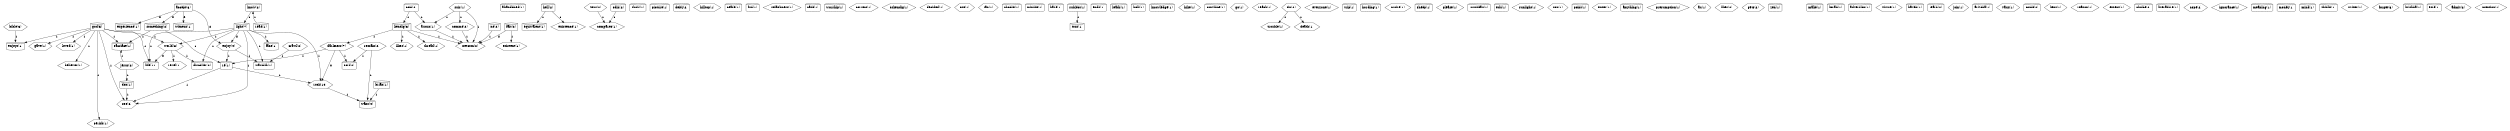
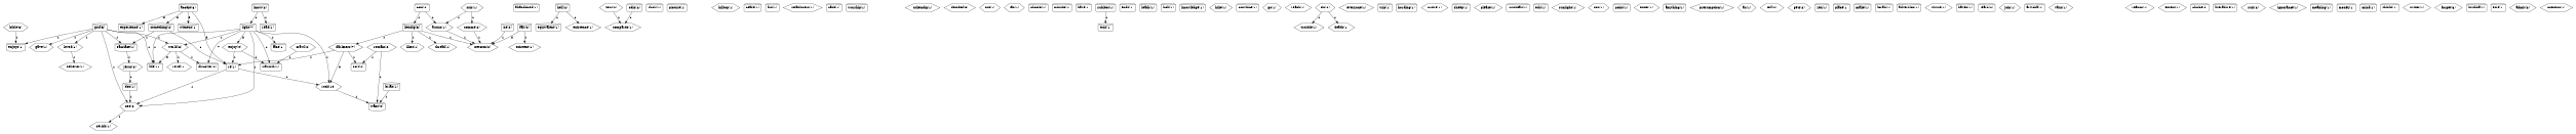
  digraph {
    node [shape=cylinder]
    n1 [label="com(2)"]
    n2 [label="kendig(3)"]
    n3 [label="aucun(1)" shape=hexagon]
    n4 [label="darkness(7)" shape=hexagon]
    n5 [label="thread(1)" shape=hexagon]
    n6 [label="likes(1)" shape=hexagon]
    n7 [label="netcom(2)" shape=hexagon]
    n8 [label="re(1)"]
    n9 [label="rock(10)" shape=hexagon]
    n10 [label="sort(2)"]
    n11 [label="abandoned(1)"]
    n12 [label="hell(2)"]
    n13 [label="equivalent(1)"]
    n14 [label="existence(1)" shape=hexagon]
    n15 [label="see(6)" shape=hexagon]
    n16 [label="want(4)"]
    n17 [label="zeus(2)" shape=hexagon]
    n18 [label="compares(1)" shape=hexagon]
    n19 [label="odin(2)"]
    n20 [label="show(1)"]
    n21 [label="picture(1)"]
-   n22 [label="deity(2)"]
    n23 [label="hilltop(1)" shape=hexagon]
    n24 [label="cease(1)"]
    n25 [label="fun(1)"]
    n26 [label="selfishness(1)" shape=hexagon]
    n27 [label="case(1)"]
    n28 [label="worship(1)"]
-   n29 [label="correct(1)" shape=hexagon]
    n30 [label="bskendig(1)" shape=hexagon]
    n31 [label="fait(2)"]
    n32 [label="existent(1)" shape=hexagon]
-   n33 [label="decided(1)" shape=hexagon]
+   n33 [label="decided(5)" shape=hexagon]
    n34 [label="ose(1)" shape=hexagon]
    n35 [label="tan(1)" shape=hexagon]
    n36 [label="choose(1)"]
    n37 [label="god(5)"]
    n38 [label="perish(1)" shape=hexagon]
    n39 [label="gave(1)" shape=hexagon]
    n40 [label="believes(1)" shape=hexagon]
    n41 [label="loved(1)" shape=hexagon]
    n42 [label="world(8)" shape=hexagon]
    n43 [label="sacrifice(1)"]
    n44 [label="enjoys(1)"]
    n45 [label="life(11)"]
    n46 [label="discover(2)"]
    n47 [label="revel(1)" shape=hexagon]
    n48 [label="minute(1)"]
    n49 [label="hare(1)"]
    n50 [label="subject(1)"]
    n51 [label="toss(1)"]
    n52 [label="accept(3)"]
    n53 [label="witness(1)"]
    n54 [label="something(2)"]
    n55 [label="experience(1)"]
    n56 [label="remain(2)" shape=hexagon]
    n57 [label="ends(1)"]
    n58 [label="leads(1)"]
    n59 [label="look(1)"]
    n60 [label="knowledge(1)"]
    n61 [label="know(2)"]
    n62 [label="light(7)"]
    n63 [label="read(1)"]
    n64 [label="enjoy(4)" shape=hexagon]
    n65 [label="face(1)"]
    n66 [label="warmth(1)"]
    n67 [label="hike(1)" shape=hexagon]
    n68 [label="convince(1)"]
    n69 [label="go(1)" shape=hexagon]
    n70 [label="reach(1)" shape=hexagon]
    n71 [label="sin(2)" shape=hexagon]
    n72 [label="trouble(1)" shape=hexagon]
    n73 [label="death(1)" shape=hexagon]
    n74 [label="suis(1)" shape=hexagon]
    n75 [label="comme(2)" shape=hexagon]
    n76 [label="everyone(1)" shape=hexagon]
    n77 [label="trip(1)"]
    n78 [label="hording(1)"]
    n79 [label="croire(1)" shape=hexagon]
    n80 [label="sheep(1)"]
    n81 [label="please(1)" shape=hexagon]
    n82 [label="rousseau(1)"]
    n83 [label="edu(1)"]
    n84 [label="sunlight(1)" shape=hexagon]
    n85 [label="son(1)" shape=hexagon]
    n86 [label="point(1)"]
    n87 [label="enter(1)" shape=hexagon]
    n88 [label="anything(1)"]
    n89 [label="presumption(1)" shape=hexagon]
    n90 [label="au(1)" shape=hexagon]
    n91 [label="crawl(2)" shape=hexagon]
-   n92 [label="likes(2)" shape=hexagon]
+   n92 [label="tell(2)" shape=hexagon]
    n93 [label="gets(2)" shape=hexagon]
    n94 [label="zen(1)"]
+   n95 [label="place(1)"]
    n96 [label="make(1)"]
    n97 [label="koran(1)"]
    n98 [label="adversion(1)"]
    n99 [label="virtue(1)" shape=hexagon]
    n100 [label="haven(1)"]
    n101 [label="learn(2)"]
    n102 [label="join(1)" shape=hexagon]
    n103 [label="arizona(1)"]
    n104 [label="vaux(1)" shape=hexagon]
-   n105 [label="come(2)"]
-   n106 [label="kent(1)" shape=hexagon]
    n107 [label="ne(2)"]
    n108 [label="reason(1)" shape=hexagon]
    n109 [label="extent(1)" shape=hexagon]
    n110 [label="choice(2)"]
    n111 [label="literature(1)"]
-   n112 [label="nope(2)" shape=hexagon]
+   n112 [label="suis(2)" shape=hexagon]
    n113 [label="jesus(2)" shape=hexagon]
    n114 [label="don(1)"]
    n115 [label="ignorance(1)" shape=hexagon]
    n116 [label="meaning(1)"]
    n117 [label="money(1)"]
    n118 [label="mind(1)"]
    n119 [label="thinks(1)"]
    n120 [label="writes(1)" shape=hexagon]
    n121 [label="forget(3)" shape=hexagon]
    n122 [label="krishna(1)"]
    n123 [label="etre(1)"]
    n124 [label="bible(3)" shape=hexagon]
    n125 [label="brian(1)"]
    n126 [label="admit(2)" shape=hexagon]
    n127 [label="mention(1)" shape=hexagon]
    n1 -> n2 [label=1]
    n1 -> n3 [label=1]
    n2 -> n4 [label=1]
    n2 -> n5 [label=1]
    n2 -> n6 [label=1]
    n2 -> n7 [label=1]
    n3 -> n7 [label=1]
    n4 -> n8 [label=1]
    n4 -> n9 [label=0]
    n4 -> n10 [label=1]
    n8 -> n9 [label=1]
    n8 -> n15 [label=1]
    n9 -> n16 [label=1]
    n12 -> n13 [label=1]
    n12 -> n14 [label=1]
    n17 -> n18 [label=1]
    n19 -> n18 [label=1]
    n31 -> n7 [label=2]
    n31 -> n32 [label=1]
    n37 -> n15 [label=1]
-   n37 -> n38 [label=1]
+   n15 -> n38 [label=1]
    n37 -> n39 [label=1]
-   n37 -> n40 [label=1]
+   n41 -> n40 [label=1]
    n37 -> n41 [label=1]
    n37 -> n42 [label=1]
    n37 -> n43 [label=1]
    n37 -> n44 [label=1]
    n37 -> n45 [label=1]
    n42 -> n45 [label=2]
    n42 -> n46 [label=1]
    n42 -> n47 [label=1]
    n50 -> n51 [label=1]
-   n52 -> n64 [label=2]
+   n52 -> n8 [label=2]
    n52 -> n53 [label=2]
    n52 -> n54 [label=2]
    n52 -> n55 [label=2]
    n54 -> n8 [label=1]
    n54 -> n43 [label=1]
    n56 -> n10 [label=1]
    n56 -> n16 [label=1]
    n61 -> n62 [label=1]
-   n63 -> n61 [label=1]
+   n61 -> n63 [label=1]
    n62 -> n9 [label=1]
    n62 -> n15 [label=1]
    n62 -> n42 [label=1]
    n62 -> n45 [label=1]
-   n62 -> n46 [label=1]
+   n62 -> n46 [label=7]
    n62 -> n64 [label=2]
    n62 -> n65 [label=1]
    n62 -> n66 [label=1]
    n64 -> n8 [label=1]
    n64 -> n66 [label=1]
    n71 -> n72 [label=1]
    n71 -> n73 [label=1]
    n74 -> n3 [label=1]
-   n74 -> n7 [label=1]
    n74 -> n75 [label=1]
    n75 -> n7 [label=1]
    n91 -> n66 [label=1]
    n107 -> n7 [label=1]
-   n113 -> n43 [label=1]
+   n43 -> n113 [label=1]
    n113 -> n114 [label=1]
    n114 -> n15 [label=1]
    n124 -> n44 [label=1]
    n125 -> n16 [label=1]
  }
